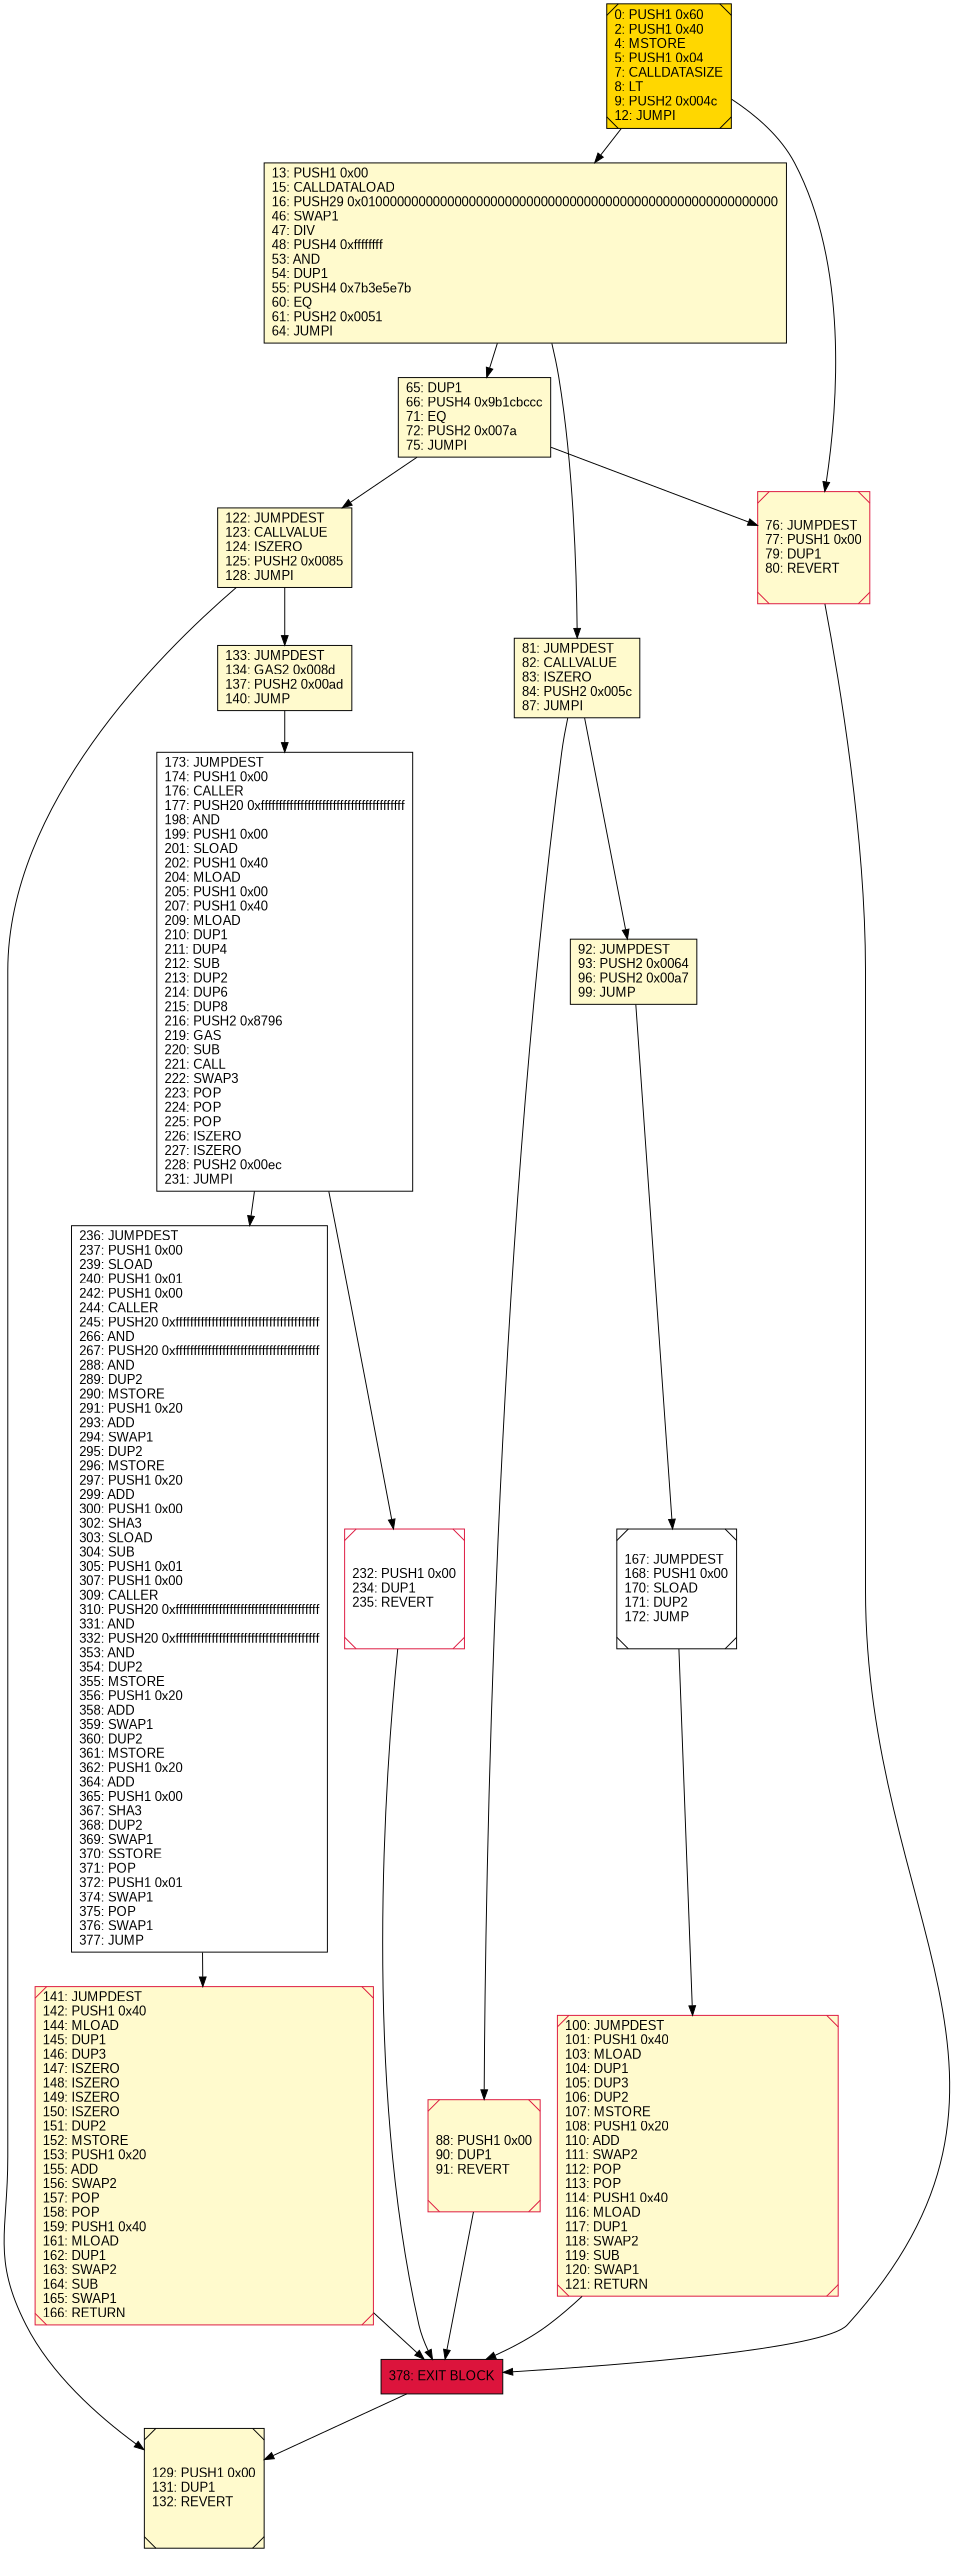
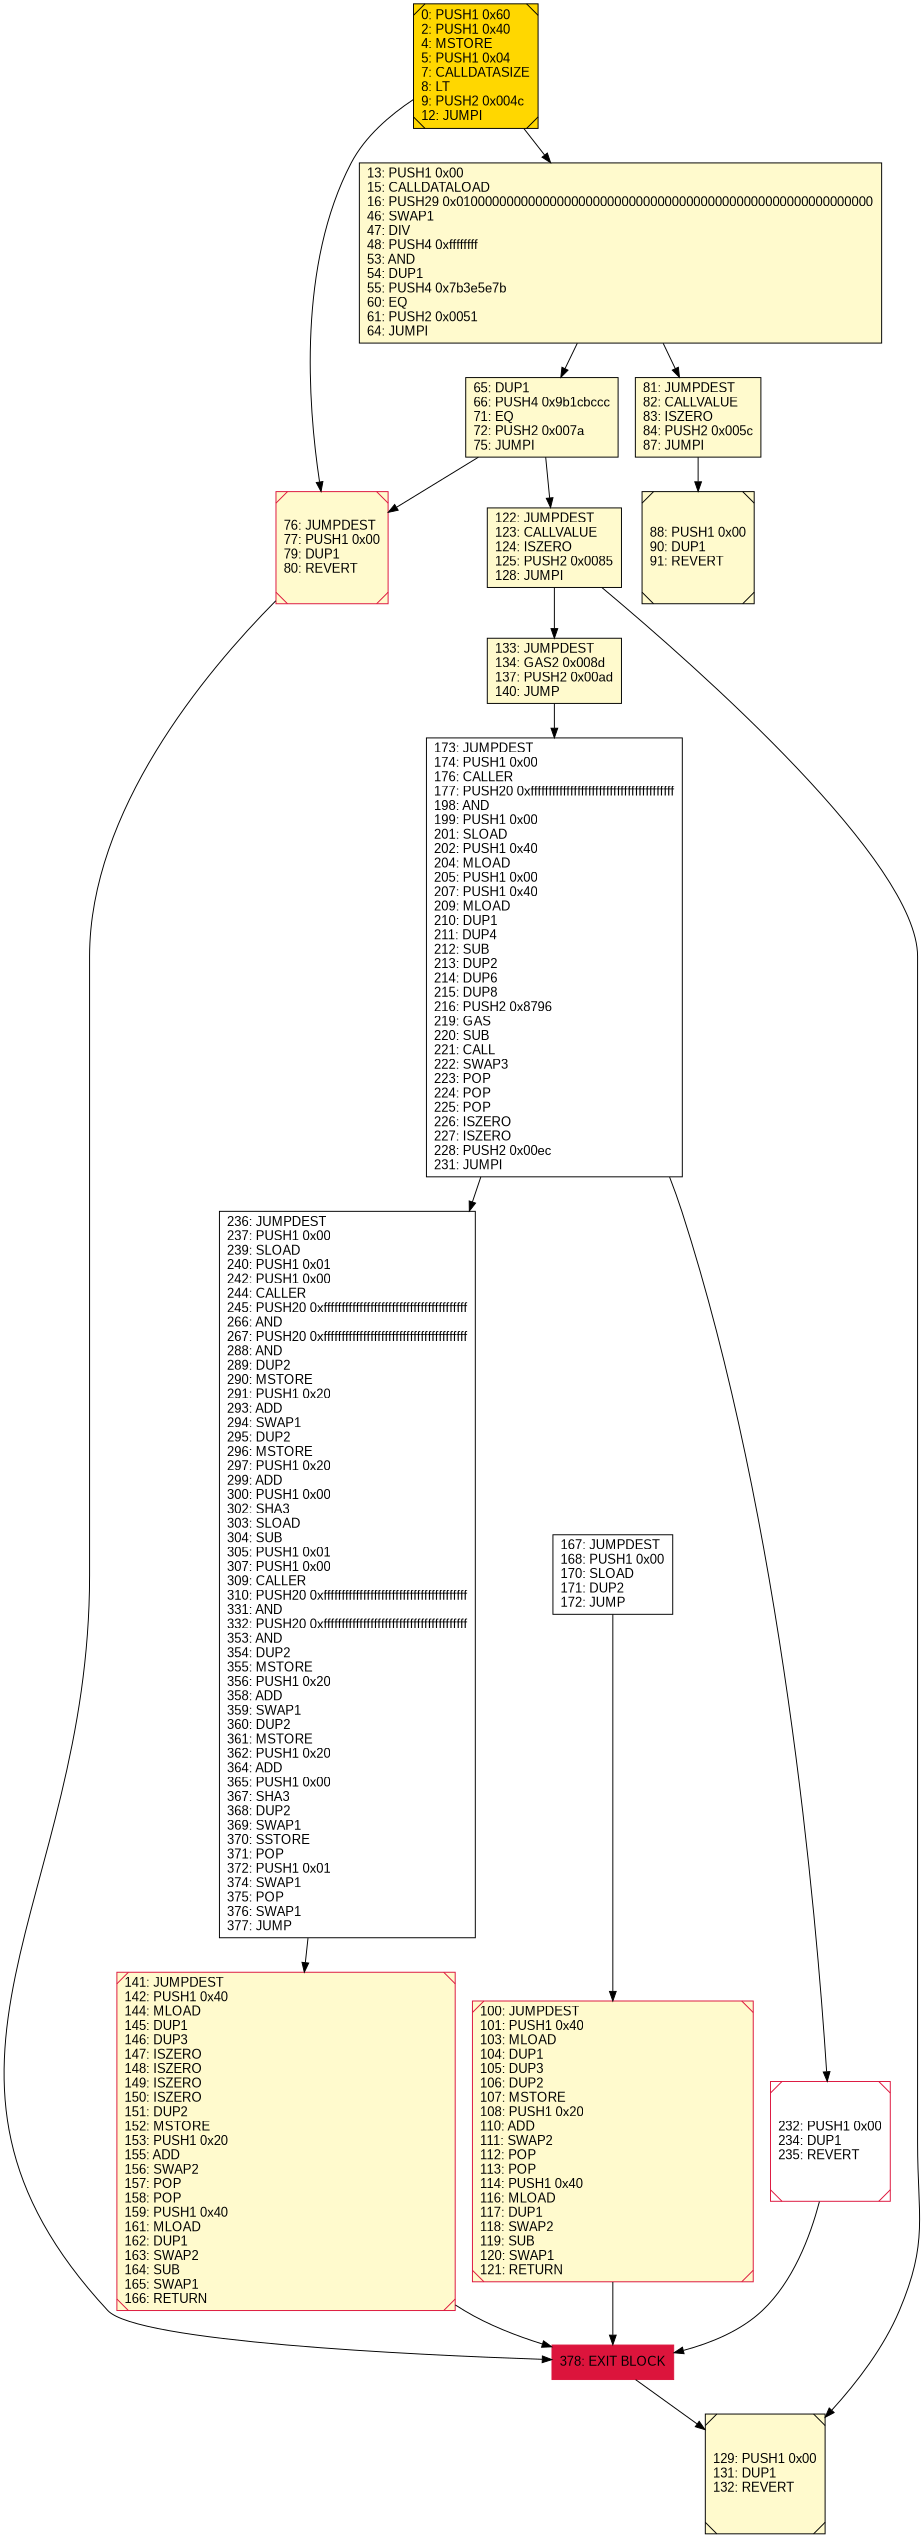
  digraph {
    rankdir=UD
    node [color=black fillcolor=lemonchiffon fontcolor=black fontname=arial shape=box style=filled]
    n1 [label="129: PUSH1 0x00\l131: DUP1\l132: REVERT\l" shape=Msquare]
-   n2 [fillcolor=crimson label="378: EXIT BLOCK\l"]
+   n2 [color=crimson fillcolor=crimson label="378: EXIT BLOCK\l"]
    n3 [label="133: JUMPDEST\l134: GAS2 0x008d\l137: PUSH2 0x00ad\l140: JUMP\l"]
    n4 [fillcolor=white label="173: JUMPDEST\l174: PUSH1 0x00\l176: CALLER\l177: PUSH20 0xffffffffffffffffffffffffffffffffffffffff\l198: AND\l199: PUSH1 0x00\l201: SLOAD\l202: PUSH1 0x40\l204: MLOAD\l205: PUSH1 0x00\l207: PUSH1 0x40\l209: MLOAD\l210: DUP1\l211: DUP4\l212: SUB\l213: DUP2\l214: DUP6\l215: DUP8\l216: PUSH2 0x8796\l219: GAS\l220: SUB\l221: CALL\l222: SWAP3\l223: POP\l224: POP\l225: POP\l226: ISZERO\l227: ISZERO\l228: PUSH2 0x00ec\l231: JUMPI\l"]
    n5 [color=crimson fillcolor=white label="232: PUSH1 0x00\l234: DUP1\l235: REVERT\l" shape=Msquare]
    n6 [fillcolor=white label="236: JUMPDEST\l237: PUSH1 0x00\l239: SLOAD\l240: PUSH1 0x01\l242: PUSH1 0x00\l244: CALLER\l245: PUSH20 0xffffffffffffffffffffffffffffffffffffffff\l266: AND\l267: PUSH20 0xffffffffffffffffffffffffffffffffffffffff\l288: AND\l289: DUP2\l290: MSTORE\l291: PUSH1 0x20\l293: ADD\l294: SWAP1\l295: DUP2\l296: MSTORE\l297: PUSH1 0x20\l299: ADD\l300: PUSH1 0x00\l302: SHA3\l303: SLOAD\l304: SUB\l305: PUSH1 0x01\l307: PUSH1 0x00\l309: CALLER\l310: PUSH20 0xffffffffffffffffffffffffffffffffffffffff\l331: AND\l332: PUSH20 0xffffffffffffffffffffffffffffffffffffffff\l353: AND\l354: DUP2\l355: MSTORE\l356: PUSH1 0x20\l358: ADD\l359: SWAP1\l360: DUP2\l361: MSTORE\l362: PUSH1 0x20\l364: ADD\l365: PUSH1 0x00\l367: SHA3\l368: DUP2\l369: SWAP1\l370: SSTORE\l371: POP\l372: PUSH1 0x01\l374: SWAP1\l375: POP\l376: SWAP1\l377: JUMP\l"]
    n7 [label="13: PUSH1 0x00\l15: CALLDATALOAD\l16: PUSH29 0x0100000000000000000000000000000000000000000000000000000000\l46: SWAP1\l47: DIV\l48: PUSH4 0xffffffff\l53: AND\l54: DUP1\l55: PUSH4 0x7b3e5e7b\l60: EQ\l61: PUSH2 0x0051\l64: JUMPI\l"]
    n8 [label="81: JUMPDEST\l82: CALLVALUE\l83: ISZERO\l84: PUSH2 0x005c\l87: JUMPI\l"]
    n9 [label="65: DUP1\l66: PUSH4 0x9b1cbccc\l71: EQ\l72: PUSH2 0x007a\l75: JUMPI\l"]
-   n10 [label="92: JUMPDEST\l93: PUSH2 0x0064\l96: PUSH2 0x00a7\l99: JUMP\l"]
-   n11 [color=crimson label="88: PUSH1 0x00\l90: DUP1\l91: REVERT\l" shape=Msquare]
+   n11 [label="88: PUSH1 0x00\l90: DUP1\l91: REVERT\l" shape=Msquare]
    n12 [color=crimson label="76: JUMPDEST\l77: PUSH1 0x00\l79: DUP1\l80: REVERT\l" shape=Msquare]
    n13 [label="122: JUMPDEST\l123: CALLVALUE\l124: ISZERO\l125: PUSH2 0x0085\l128: JUMPI\l"]
    n14 [color=crimson label="141: JUMPDEST\l142: PUSH1 0x40\l144: MLOAD\l145: DUP1\l146: DUP3\l147: ISZERO\l148: ISZERO\l149: ISZERO\l150: ISZERO\l151: DUP2\l152: MSTORE\l153: PUSH1 0x20\l155: ADD\l156: SWAP2\l157: POP\l158: POP\l159: PUSH1 0x40\l161: MLOAD\l162: DUP1\l163: SWAP2\l164: SUB\l165: SWAP1\l166: RETURN\l" shape=Msquare]
    n15 [fillcolor=gold label="0: PUSH1 0x60\l2: PUSH1 0x40\l4: MSTORE\l5: PUSH1 0x04\l7: CALLDATASIZE\l8: LT\l9: PUSH2 0x004c\l12: JUMPI\l" shape=Msquare]
-   n16 [fillcolor=white label="167: JUMPDEST\l168: PUSH1 0x00\l170: SLOAD\l171: DUP2\l172: JUMP\l" shape=Msquare]
+   n16 [fillcolor=white label="167: JUMPDEST\l168: PUSH1 0x00\l170: SLOAD\l171: DUP2\l172: JUMP\l"]
    n17 [color=crimson label="100: JUMPDEST\l101: PUSH1 0x40\l103: MLOAD\l104: DUP1\l105: DUP3\l106: DUP2\l107: MSTORE\l108: PUSH1 0x20\l110: ADD\l111: SWAP2\l112: POP\l113: POP\l114: PUSH1 0x40\l116: MLOAD\l117: DUP1\l118: SWAP2\l119: SUB\l120: SWAP1\l121: RETURN\l" shape=Msquare]
    n2 -> n1
    n3 -> n4
    n4 -> n5
    n4 -> n6
    n5 -> n2
    n6 -> n14
    n7 -> n8
    n7 -> n9
-   n8 -> n10
    n8 -> n11
    n9 -> n12
    n9 -> n13
-   n10 -> n16
-   n11 -> n2
    n12 -> n2
    n13 -> n1
    n13 -> n3
    n14 -> n2
    n15 -> n7
    n15 -> n12
    n16 -> n17
    n17 -> n2
  }
